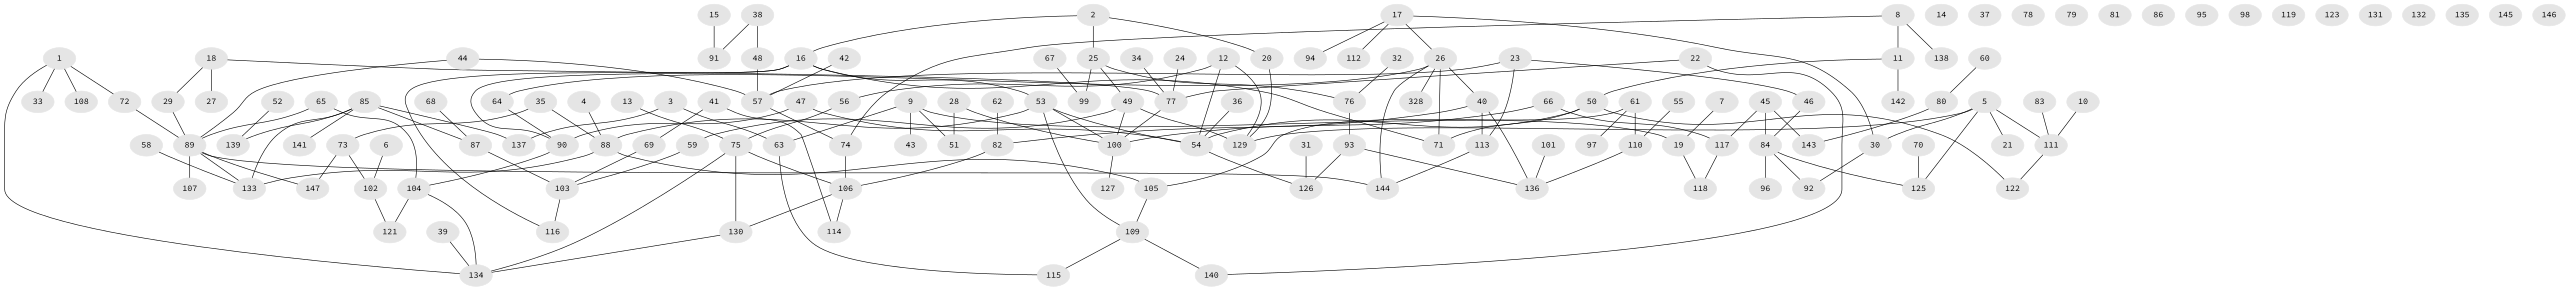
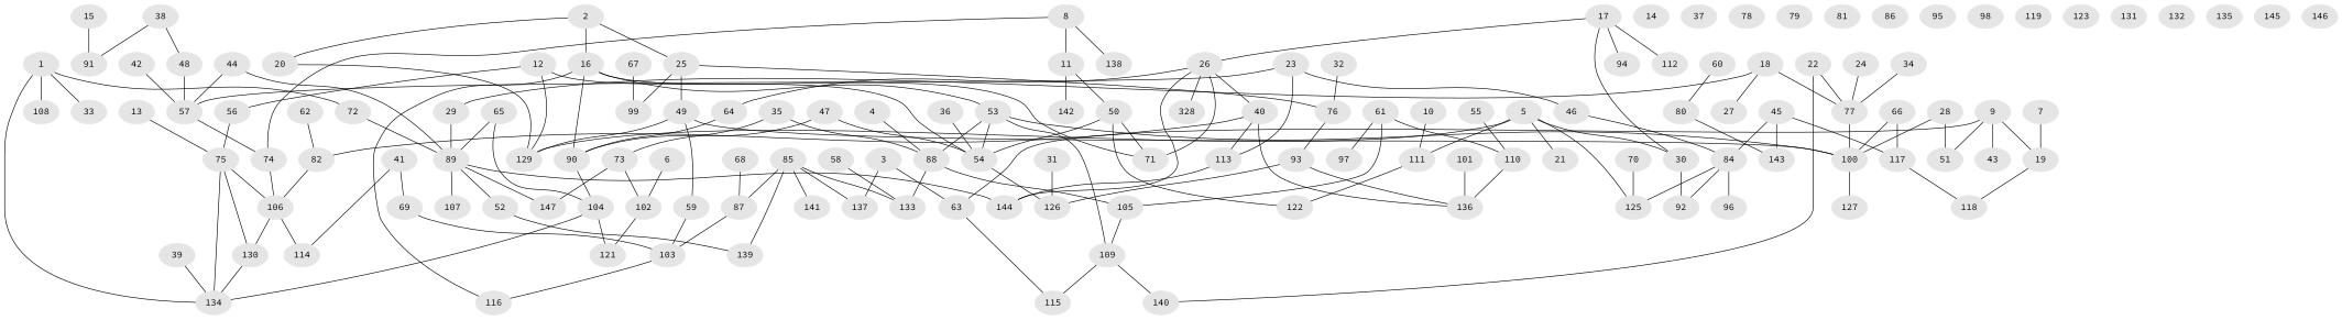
  graph {
    fontname="Source Code Pro"
    node [color=gray90 fontname="Source Code Pro" style=filled]
    edge [fontname="Source Code Pro"]
    1
    33
    72
    108
    134
    89
    2
    16
    20
    25
    53
    71
    90
    116
    129
    49
    76
    99
    3
    63
    137
    115
    4
    88
    133
    105
    5
    21
    30
    111
    125
    92
    122
    6
    102
    121
    7
    19
    118
    8
    11
    74
    138
    50
    142
    106
    9
    43
    51
    10
    54
    12
    56
    126
    75
    13
    130
    14
    15
    91
    100
    109
    104
    17
    26
    94
    112
    40
    64
    n70 [label=328]
    144
    18
    27
    29
    77
    22
    140
    23
    46
    57
    113
    84
    24
    59
    93
    82
    136
    28
    127
    147
    107
    31
    32
    34
    35
    73
    36
    37
    38
    48
    39
    41
    69
    114
    103
    42
    44
    45
    117
    143
    96
    47
    52
    139
    55
    110
    58
    60
    80
    61
    97
    62
    65
    66
    67
    68
    87
    70
    78
    79
    81
-   83
    85
    141
    86
    95
    98
    101
    119
    123
    131
    132
    135
    145
    146
    1 -- 33
    1 -- 72
    1 -- 108
    1 -- 134
    72 -- 89
-   89 -- 133
+   89 -- 52
    89 -- 144
    89 -- 147
    89 -- 107
    2 -- 16
    2 -- 20
    2 -- 25
    16 -- 53
    16 -- 71
    16 -- 90
    16 -- 116
    20 -- 129
    25 -- 49
    25 -- 76
    25 -- 99
    53 -- 88
    53 -- 54
    53 -- 100
    53 -- 109
    90 -- 104
    49 -- 129
    49 -- 100
    49 -- 59
    76 -- 93
    3 -- 63
    3 -- 137
    63 -- 115
    4 -- 88
    88 -- 133
    88 -- 105
    105 -- 109
    5 -- 129
    5 -- 21
    5 -- 30
    5 -- 111
    5 -- 125
    30 -- 92
    111 -- 122
    6 -- 102
    102 -- 121
    7 -- 19
    19 -- 118
    8 -- 11
    8 -- 74
    8 -- 138
    11 -- 50
    11 -- 142
    74 -- 106
    50 -- 71
    50 -- 122
    50 -- 54
    106 -- 130
    106 -- 114
    9 -- 63
    9 -- 19
    9 -- 43
    9 -- 51
    10 -- 111
    54 -- 126
    12 -- 129
    12 -- 54
    12 -- 56
    56 -- 75
    75 -- 134
    75 -- 106
    75 -- 130
    13 -- 75
    130 -- 134
    15 -- 91
    100 -- 127
    109 -- 115
    109 -- 140
    104 -- 134
    104 -- 121
    17 -- 30
    17 -- 26
    17 -- 94
    17 -- 112
    26 -- 71
    26 -- 40
    26 -- 64
    26 -- n70
    26 -- 144
    40 -- 113
    40 -- 82
    40 -- 136
    64 -- 90
    18 -- 27
    18 -- 29
    18 -- 77
    29 -- 89
    77 -- 100
    22 -- 77
    22 -- 140
    23 -- 46
    23 -- 57
    23 -- 113
    46 -- 84
    57 -- 74
    113 -- 144
    84 -- 125
    84 -- 92
    84 -- 96
    24 -- 77
    59 -- 103
    93 -- 126
    93 -- 136
    82 -- 106
    28 -- 51
    28 -- 100
    31 -- 126
    32 -- 76
    34 -- 77
    35 -- 88
    35 -- 73
    73 -- 102
    73 -- 147
    36 -- 54
    38 -- 91
    38 -- 48
    48 -- 57
    39 -- 134
    41 -- 69
    41 -- 114
    69 -- 103
    103 -- 116
    42 -- 57
    44 -- 89
    44 -- 57
    45 -- 84
    45 -- 117
    45 -- 143
    117 -- 118
    47 -- 90
    47 -- 54
    52 -- 139
    55 -- 110
    110 -- 136
    58 -- 133
    60 -- 80
    80 -- 143
    61 -- 105
    61 -- 110
    61 -- 97
    62 -- 82
    65 -- 89
    65 -- 104
    66 -- 100
    66 -- 117
    67 -- 99
    68 -- 87
    87 -- 103
    70 -- 125
-   83 -- 111
    85 -- 137
    85 -- 133
    85 -- 139
    85 -- 87
    85 -- 141
    101 -- 136
  }
